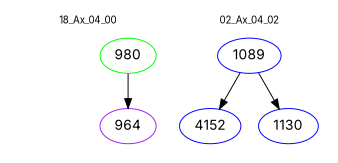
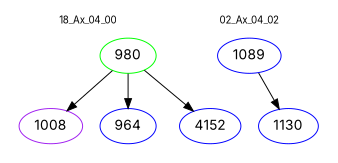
  digraph {
    fontname=Inter
    node [color=blue fontname=Inter]
    edge [color=black fontname=Inter]
    n1 [color=green label=980]
-   n3 [color=purple label=964]
+   n2 [color=purple label=1008]
+   n3 [label=964]
    n4 [label=1089]
    n5 [label=1130]
    n6 [label=4152]
    subgraph cluster_1 {
      color=white
      fontsize=10
      label="18_Ax_04_00"
      n1
+     n2
      n3
    }
    subgraph cluster_2 {
      color=white
      fontsize=10
      label="02_Ax_04_02"
      n4
      n5
      n6
    }
+   n1 -> n2
    n1 -> n3
    n4 -> n5
-   n4 -> n6
+   n1 -> n6
  }
